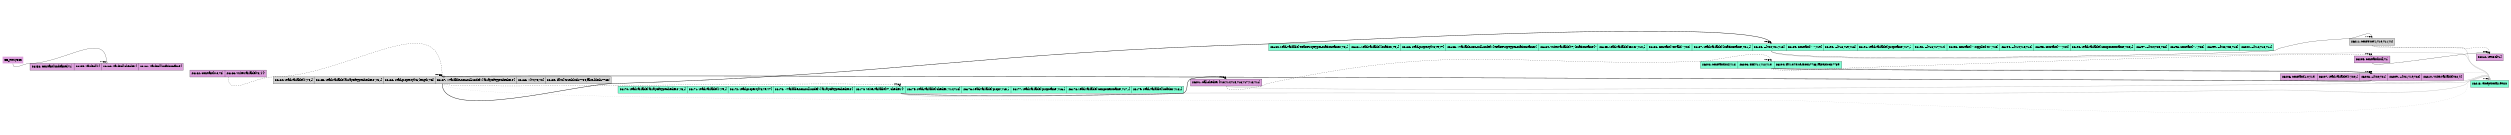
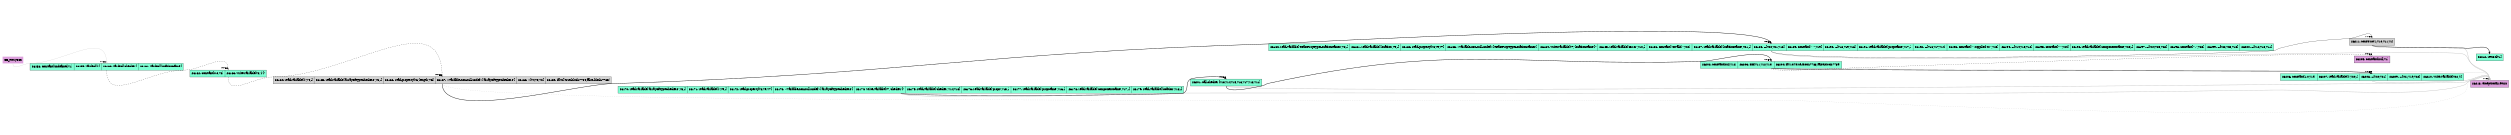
  digraph {
    rankdir=LR
    node [fillcolor=aquamarine shape=record style=filled]
    edge [arrowhead=odot headport=n style=bold tailport=s]
    n1 [fillcolor=plum label=BB_entry585 shape=none]
-   n2 [fillcolor=plum label="{26158: constant[undefined,v1]|26159: vardecl['i']|26160: vardecl['checker']|26161: vardecl['locationName']}"]
-   n3 [fillcolor=plum label="{26162: constant[0.0,v3]|26163: write-variable[v3,'i']*}"]
+   n2 [label="{26158: constant[undefined,v1]|26159: vardecl['i']|26160: vardecl['checker']|26161: vardecl['locationName']}"]
+   n3 [label="{26162: constant[0.0,v3]|26163: write-variable[v3,'i']*}"]
    n4 [fillcolor=lightgrey label="{26164: read-variable['i',v4,-]|26165: read-variable['arrayOfTypeCheckers',v6,-]|26166: read-property[v6,'length',v5]|26167: \<variable-non-null-undef\>['arrayOfTypeCheckers']|26168: \<[v4,v5,v2]|26169: if[v2](true-block:7784,false-block:7785)}"]
    n5 [label="{26170: read-variable['arrayOfTypeCheckers',v8,-]|26171: read-variable['i',v9,-]|26172: read-property[v8,v9,v7]|26173: \<variable-non-null-undef\>['arrayOfTypeCheckers']|26174: write-variable[v7,'checker']*|26175: read-variable['checker',v14,v13]|26176: read-variable['props',v15,-]|26177: read-variable['propName',v16,-]|26178: read-variable['componentName',v17,-]|26179: read-variable['location',v18,-]}"]
    n6 [label="{26180: read-variable['ReactPropTypeLocationNames',v8,-]|26181: read-variable['location',v9,-]|26182: read-property[v8,v9,v7]|26183: \<variable-non-null-undef\>['ReactPropTypeLocationNames']|26184: write-variable[v7,'locationName']*|26185: read-variable['Error',v10,-]|26186: constant[\"Invalid \",v20]|26187: read-variable['locationName',v21,-]|26188: +[v20,v21,v18]|26189: constant[\" `\",v19]|26190: +[v18,v19,v16]|26191: read-variable['propName',v17,-]|26192: +[v16,v17,v14]|26193: constant[\"` supplied to \",v15]|26194: +[v14,v15,v12]|26195: constant[\"`\",v24]|26196: read-variable['componentName',v25,-]|26197: +[v24,v25,v22]|26198: constant[\"`.\",v23]|26199: +[v22,v23,v13]|26200: +[v12,v13,v11]}"]
-   n7 [label="{26213: exceptional-return}"]
-   n8 [fillcolor=plum label="{26201: call-checker [v13,v14,v15,v16,v17,v18,v11]}"]
+   n7 [fillcolor=plum label="{26213: exceptional-return}"]
+   n8 [label="{26201: call-checker [v13,v14,v15,v16,v17,v18,v11]}"]
    n9 [fillcolor=lightgrey label="{26211: construct [-,v10,v11,v1]}"]
    n10 [label="{26202: constant[null,v12]|26203: ==[v11,v12,v10]|26204: if[v10](true-block:7788,false-block:7789)}"]
-   n11 [fillcolor=plum label="{26212: return[v1]}"]
+   n11 [label="{26212: return[v1]}"]
    n12 [fillcolor=plum label="{26205: constant[null,v1]}"]
-   n13 [fillcolor=plum label="{26206: constant[1.0,v19]|26207: read-variable['i',v20,-]|26208: +[v20,v21]|26209: +[v21,v19,v22]|26210: write-variable[v22,'i']}"]
-   n1 -> n2 [headlabel="    7781" style=solid]
+   n13 [label="{26206: constant[1.0,v19]|26207: read-variable['i',v20,-]|26208: +[v20,v21]|26209: +[v21,v19,v22]|26210: write-variable[v22,'i']}"]
+   n1 -> n2 [headlabel="    7781" style=solid color=gray]
+   n2 -> n3 [arrowhead=onormal headlabel="      7782" style=dashed]
    n3 -> n4 [headlabel="      7783" style=dashed]
-   n4 -> n5 [arrowhead=normal headlabel="      7784" style=dashed]
    n4 -> n6 [headlabel="      7785"]
    n4 -> n7 [color=gray headlabel="      7792" style=dashed]
    n5 -> n7 [color=gray]
    n5 -> n8 [arrowhead=normal headlabel="      7786"]
    n6 -> n7 [arrowhead=normal color=gray]
    n6 -> n9 [arrowhead=onormal headlabel="      7790" style=solid]
    n8 -> n7 [arrowhead=onormal color=gray]
-   n8 -> n10 [arrowhead=normal headlabel="      7787" style=dashed]
+   n8 -> n10 [arrowhead=normal headlabel="      7787"]
    n9 -> n7 [arrowhead=normal color=gray]
-   n9 -> n11 [arrowhead=normal style=dashed]
+   n9 -> n11 [arrowhead=normal]
    n10 -> n7 [arrowhead=onormal color=gray style=solid]
    n10 -> n12 [headlabel="      7788" style=dashed]
    n10 -> n13 [arrowhead=normal headlabel="      7789"]
-   n12 -> n11 [arrowhead=onormal headlabel="      7791" style=solid]
-   n13 -> n4 [arrowhead=onormal]
    n13 -> n7 [color=gray]
  }
